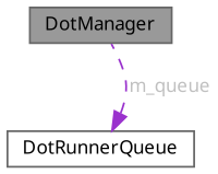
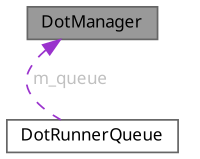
  digraph {
    fontname="Noto Sans"
    node [color=gray40 fontname="Noto Sans" fontsize=10 shape=box style=filled]
    n1 [fillcolor=grey60 fontcolor=black height=0.2 label=DotManager width=0.4]
    n2 [fillcolor=white height=0.2 label=DotRunnerQueue width=0.4]
-   n2 -> n1 [color=darkorchid3 dir=back fontcolor=grey fontname="Noto Sans" fontsize=10 label=" m_queue" labelfontname=Helvetica labelfontsize=10 style=dashed]
+   n1 -> n2 [color=darkorchid3 dir=back fontcolor=grey fontname="Noto Sans" fontsize=10 label=" m_queue" labelfontname=Helvetica labelfontsize=10 style=dashed]
  }
